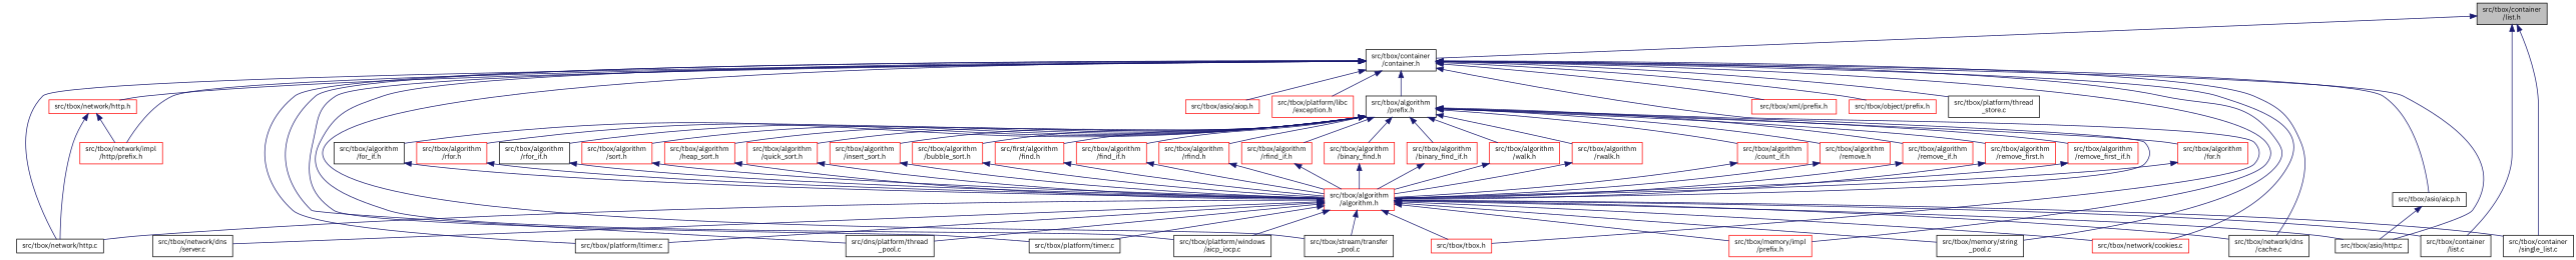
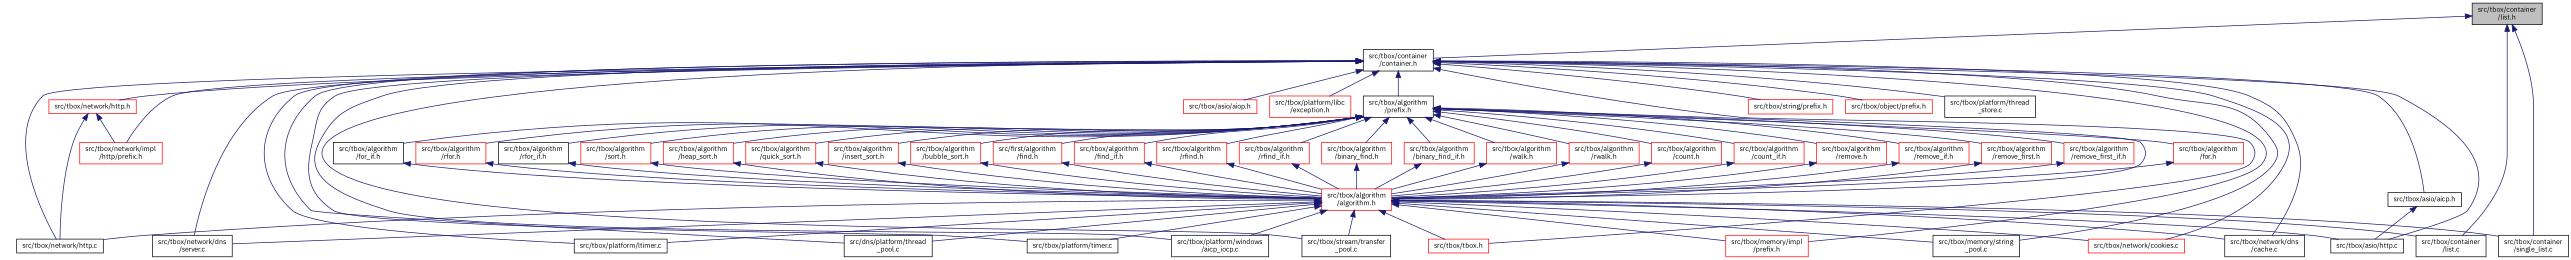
  digraph {
    fontname="IBM Plex Sans"
    node [color=red fillcolor=white fontname="IBM Plex Sans" fontsize=10 shape=record style=filled]
    edge [color=midnightblue dir=back fontname="IBM Plex Sans" fontsize=10 labelfontname=CourierNew labelfontsize=10 style=solid]
    n1 [color=black fillcolor=grey75 fontcolor=black height=0.2 label="src/tbox/container\l/list.h" width=0.4]
    n2 [color=black height=0.2 label="src/tbox/container\l/container.h" width=0.4]
    n3 [color=black height=0.2 label="src/tbox/container\l/list.c" width=0.4]
    n4 [color=black height=0.2 label="src/tbox/container\l/single_list.c" width=0.4]
    n5 [color=black height=0.2 label="src/tbox/algorithm\l/prefix.h" width=0.4]
    n6 [color=black height=0.2 label="src/tbox/asio/http.c" width=0.4]
    n7 [height=0.2 label="src/tbox/memory/impl\l/prefix.h" width=0.4]
    n8 [color=black height=0.2 label="src/tbox/memory/string\l_pool.c" width=0.4]
    n9 [height=0.2 label="src/tbox/network/cookies.c" width=0.4]
    n10 [color=black height=0.2 label="src/tbox/network/dns\l/cache.c" width=0.4]
    n11 [color=black height=0.2 label="src/tbox/network/dns\l/server.c" width=0.4]
    n12 [color=black height=0.2 label="src/tbox/network/http.c" width=0.4]
    n13 [color=black height=0.2 label="src/tbox/platform/ltimer.c" width=0.4]
    n14 [color=black height=0.2 label="src/dns/platform/thread\l_pool.c" width=0.4]
    n15 [color=black height=0.2 label="src/tbox/platform/timer.c" width=0.4]
    n16 [color=black height=0.2 label="src/tbox/platform/windows\l/aicp_iocp.c" width=0.4]
    n17 [color=black height=0.2 label="src/tbox/stream/transfer\l_pool.c" width=0.4]
    n18 [height=0.2 label="src/tbox/tbox.h" width=0.4]
    n19 [color=black height=0.2 label="src/tbox/asio/aicp.h" width=0.4]
    n20 [height=0.2 label="src/tbox/asio/aiop.h" width=0.4]
    n21 [height=0.2 label="src/tbox/platform/libc\l/exception.h" width=0.4]
    n22 [height=0.2 label="src/tbox/network/http.h" width=0.4]
    n23 [height=0.2 label="src/tbox/network/impl\l/http/prefix.h" width=0.4]
-   n24 [height=0.2 label="src/tbox/xml/prefix.h" width=0.4]
+   n24 [height=0.2 label="src/tbox/string/prefix.h" width=0.4]
    n25 [height=0.2 label="src/tbox/object/prefix.h" width=0.4]
    n26 [color=black height=0.2 label="src/tbox/platform/thread\l_store.c" width=0.4]
    n27 [height=0.2 label="src/tbox/algorithm\l/algorithm.h" width=0.4]
    n28 [height=0.2 label="src/tbox/algorithm\l/for.h" width=0.4]
    n29 [color=black height=0.2 label="src/tbox/algorithm\l/for_if.h" width=0.4]
    n30 [height=0.2 label="src/tbox/algorithm\l/rfor.h" width=0.4]
    n31 [color=black height=0.2 label="src/tbox/algorithm\l/rfor_if.h" width=0.4]
    n32 [height=0.2 label="src/tbox/algorithm\l/sort.h" width=0.4]
    n33 [height=0.2 label="src/tbox/algorithm\l/heap_sort.h" width=0.4]
    n34 [height=0.2 label="src/tbox/algorithm\l/quick_sort.h" width=0.4]
    n35 [height=0.2 label="src/tbox/algorithm\l/insert_sort.h" width=0.4]
    n36 [height=0.2 label="src/tbox/algorithm\l/bubble_sort.h" width=0.4]
    n37 [height=0.2 label="src/first/algorithm\l/find.h" width=0.4]
    n38 [height=0.2 label="src/tbox/algorithm\l/find_if.h" width=0.4]
    n39 [height=0.2 label="src/tbox/algorithm\l/rfind.h" width=0.4]
    n40 [height=0.2 label="src/tbox/algorithm\l/rfind_if.h" width=0.4]
    n41 [height=0.2 label="src/tbox/algorithm\l/binary_find.h" width=0.4]
    n42 [height=0.2 label="src/tbox/algorithm\l/binary_find_if.h" width=0.4]
    n43 [height=0.2 label="src/tbox/algorithm\l/walk.h" width=0.4]
    n44 [height=0.2 label="src/tbox/algorithm\l/rwalk.h" width=0.4]
+   n45 [height=0.2 label="src/tbox/algorithm\l/count.h" width=0.4]
    n46 [height=0.2 label="src/tbox/algorithm\l/count_if.h" width=0.4]
    n47 [height=0.2 label="src/tbox/algorithm\l/remove.h" width=0.4]
    n48 [height=0.2 label="src/tbox/algorithm\l/remove_if.h" width=0.4]
    n49 [height=0.2 label="src/tbox/algorithm\l/remove_first.h" width=0.4]
    n50 [height=0.2 label="src/tbox/algorithm\l/remove_first_if.h" width=0.4]
    n1 -> n2
    n1 -> n3
    n1 -> n4
    n2 -> n5
    n2 -> n6
    n2 -> n7
    n2 -> n8
    n2 -> n9
    n2 -> n10
+   n2 -> n11
    n2 -> n12
    n2 -> n13
    n2 -> n14
    n2 -> n15
    n2 -> n16
    n2 -> n17
    n2 -> n18
    n2 -> n19
    n2 -> n20
    n2 -> n21
    n2 -> n22
    n2 -> n23
    n2 -> n24
    n2 -> n25
    n2 -> n26
    n5 -> n27
    n5 -> n28
    n5 -> n29
    n5 -> n30
    n5 -> n31
    n5 -> n32
    n5 -> n33
    n5 -> n34
    n5 -> n35
    n5 -> n36
    n5 -> n37
    n5 -> n38
    n5 -> n39
    n5 -> n40
    n5 -> n41
    n5 -> n42
    n5 -> n43
    n5 -> n44
+   n5 -> n45
    n5 -> n46
    n5 -> n47
    n5 -> n48
    n5 -> n49
    n5 -> n50
    n19 -> n6
    n22 -> n12
    n22 -> n23
    n27 -> n3
    n27 -> n4
    n27 -> n6
    n27 -> n7
    n27 -> n8
    n27 -> n9
    n27 -> n10
    n27 -> n11
    n27 -> n12
    n27 -> n13
    n27 -> n14
    n27 -> n15
    n27 -> n16
    n27 -> n17
    n27 -> n18
    n28 -> n27
    n29 -> n27
    n30 -> n27
    n31 -> n27
    n32 -> n27
    n33 -> n27
    n34 -> n27
    n35 -> n27
    n36 -> n27
    n37 -> n27
    n38 -> n27
    n39 -> n27
    n40 -> n27
    n41 -> n27
    n42 -> n27
    n43 -> n27
    n44 -> n27
+   n45 -> n27
    n46 -> n27
    n47 -> n27
    n48 -> n27
    n49 -> n27
    n50 -> n27
  }
